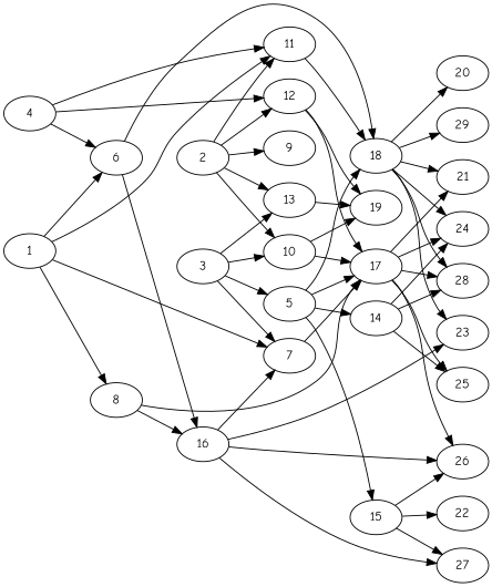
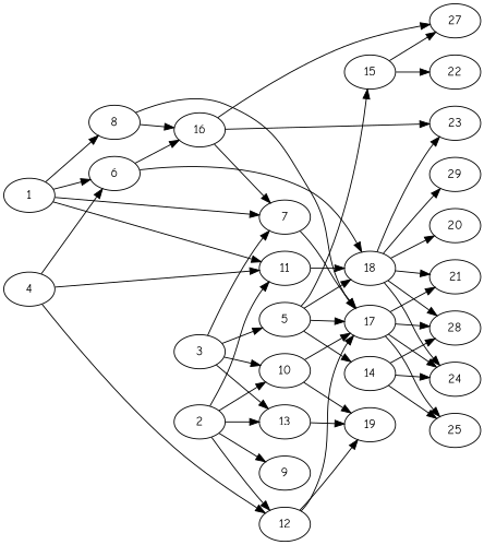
  digraph {
    fontname="Comic Neue"
    rankdir=LR
    node [alpha=0.15 fontname="Comic Neue"]
    edge [fontname="Comic Neue"]
    1 [expect_size=13120083216001012]
    6 [alpha=0.19 expect_size=3343076309884063]
    7 [alpha=0.04 expect_size=16336859363987685376]
    8 [alpha=0.08 expect_size=539578743519901632]
    11 [alpha=0.19 expect_size=38158805744218344]
    18 [alpha=0.19 expect_size=6090866651484389376]
    16 [alpha=0.04 expect_size=856116770091925766144]
    17 [alpha=0.05 expect_size=925716334805166976]
    24 [alpha=0.06 expect_size=9072431431767972]
    28 [alpha=0.04 expect_size=35667127184630208]
    21 [expect_size=14244071407370086]
    23 [alpha=0.03 expect_size=18833210778278744]
    20 [alpha=0.10 expect_size=202648800947859357696]
    29 [alpha=0.11 expect_size=31286333894771788]
-   26 [alpha=0.12 expect_size=3204237489572651]
    27 [alpha=0.12 expect_size=98174123961023987712]
    25 [expect_size=29468166763435912]
    19 [alpha=0.12 expect_size=95131711672750624]
    2 [alpha=0.06 expect_size=1139942699187249408]
    9 [alpha=0.02 expect_size=20522699630361248]
    10 [alpha=0.05 expect_size=818991697196350336]
    12 [alpha=0.17 expect_size=4177619003160699]
    13 [alpha=0.08 expect_size=895802188823055]
    3 [alpha=0.06 expect_size=17742847559219016]
    5 [alpha=0.14 expect_size=20909817431527448]
    14 [alpha=0.09 expect_size=15810047439395678]
    15 [alpha=0.02 expect_size=473976528767021824]
    22 [alpha=0.11 expect_size=20801447645450636]
    4 [alpha=0.09 expect_size=6703997272457216000]
    1 -> 6
    1 -> 7
    1 -> 8
    1 -> 11
    6 -> 18
    6 -> 16
    7 -> 17
    8 -> 16
    8 -> 17
    11 -> 18
    18 -> 24
    18 -> 28
    18 -> 21
    18 -> 23
    18 -> 20
    18 -> 29
    16 -> 7
    16 -> 23
-   16 -> 26
    16 -> 27
    17 -> 24
    17 -> 28
    17 -> 21
-   17 -> 26
    17 -> 25
    2 -> 11
    2 -> 9
    2 -> 10
    2 -> 12
    2 -> 13
    10 -> 17
    10 -> 19
    12 -> 17
    12 -> 19
    13 -> 19
    3 -> 7
    3 -> 10
    3 -> 13
    3 -> 5
    5 -> 18
    5 -> 17
    5 -> 14
    5 -> 15
    14 -> 24
    14 -> 28
    14 -> 25
-   15 -> 26
    15 -> 27
    15 -> 22
    4 -> 6
    4 -> 11
    4 -> 12
  }
